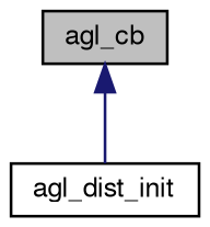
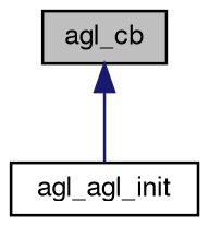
  digraph {
    rankdir=TB
    node [color=black fontname=FreeSans fontsize=10 shape=box style=filled]
    n1 [fillcolor=grey75 fontcolor=black height=0.2 label=agl_cb width=0.4]
-   n2 [fillcolor=white height=0.2 label=agl_dist_init width=0.4]
+   n2 [fillcolor=white height=0.2 label=agl_agl_init width=0.4]
    n1 -> n2 [color=midnightblue dir=back fontname=FreeSans fontsize=10 labelfontname=FreeSans labelfontsize=10 style=solid]
  }
